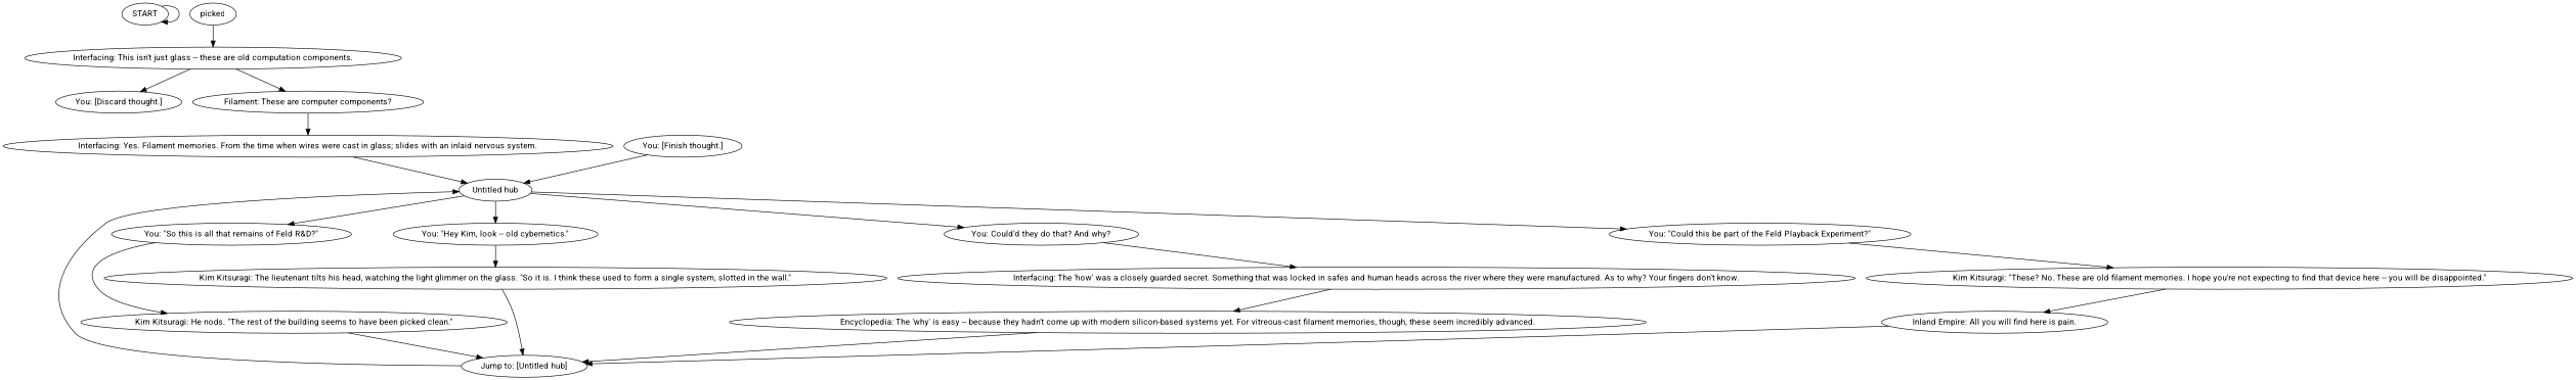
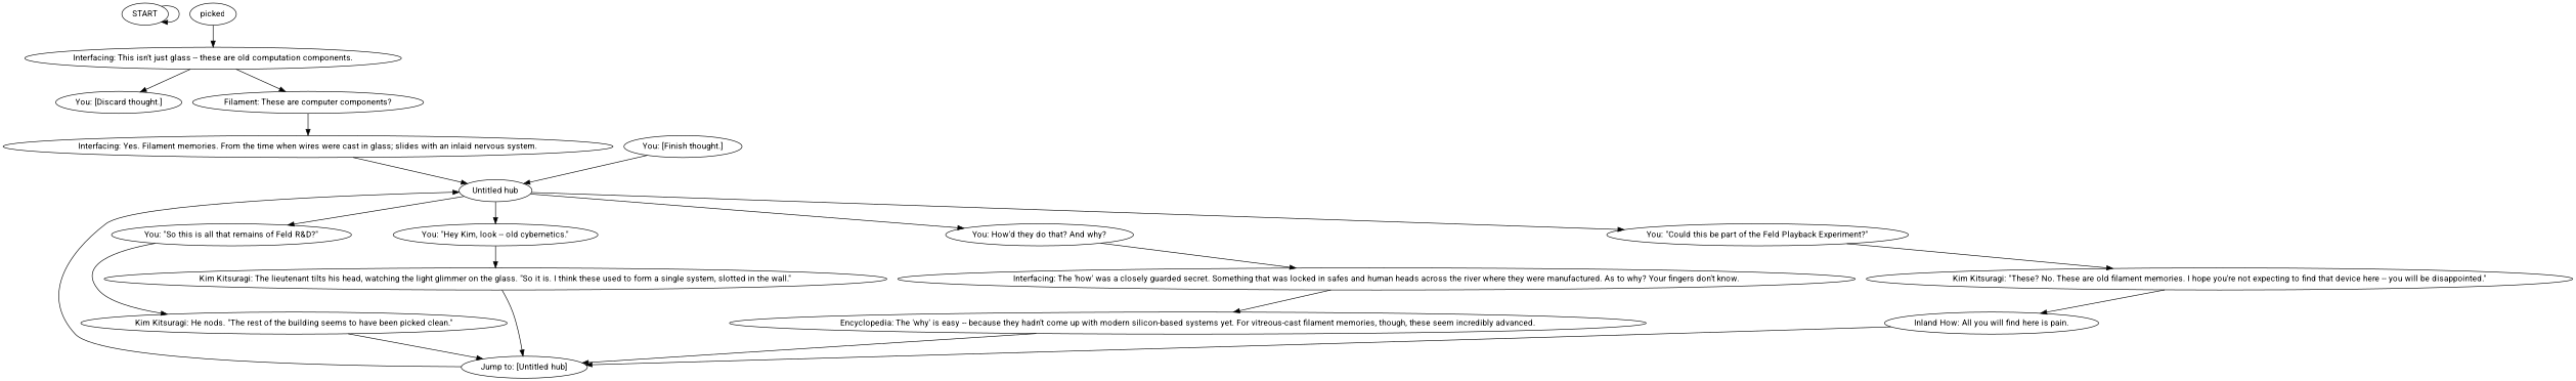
  digraph {
    fontname=Roboto
    node [fontname=Roboto]
    edge [fontname=Roboto]
    n1 [label=START]
    n2 [label=picked]
    n3 [label="Interfacing: This isn't just glass -- these are old computation components."]
    n4 [label="You: [Discard thought.]"]
    n5 [label="Filament: These are computer components?"]
    n6 [label="Interfacing: The 'how' was a closely guarded secret. Something that was locked in safes and human heads across the river where they were manufactured. As to why? Your fingers don't know."]
    n7 [label="Encyclopedia: The 'why' is easy -- because they hadn't come up with modern silicon-based systems yet. For vitreous-cast filament memories, though, these seem incredibly advanced."]
    n8 [label="Jump to: [Untitled hub]"]
    n9 [label="You: \"So this is all that remains of Feld R&D?\""]
    n10 [label="Kim Kitsuragi: He nods. \"The rest of the building seems to have been picked clean.\""]
-   n11 [label="Inland Empire: All you will find here is pain."]
+   n11 [label="Inland How: All you will find here is pain."]
    n12 [label="Untitled hub"]
    n13 [label="Interfacing: Yes. Filament memories. From the time when wires were cast in glass; slides with an inlaid nervous system."]
    n14 [label="You: \"Hey Kim, look -- old cybernetics.\""]
-   n15 [label="You: Could'd they do that? And why?"]
+   n15 [label="You: How'd they do that? And why?"]
    n16 [label="You: \"Could this be part of the Feld Playback Experiment?\""]
    n17 [label="Kim Kitsuragi: The lieutenant tilts his head, watching the light glimmer on the glass. \"So it is. I think these used to form a single system, slotted in the wall.\""]
    n18 [label="Kim Kitsuragi: \"These? No. These are old filament memories. I hope you're not expecting to find that device here -- you will be disappointed.\""]
    n19 [label="You: [Finish thought.]"]
    n1 -> n1
    n2 -> n3
    n3 -> n4
    n3 -> n5
    n5 -> n13
    n6 -> n7
    n7 -> n8
    n8 -> n12
    n9 -> n10
    n10 -> n8
    n11 -> n8
    n12 -> n9
    n12 -> n14
    n12 -> n15
    n12 -> n16
    n13 -> n12
    n14 -> n17
    n15 -> n6
    n16 -> n18
    n17 -> n8
    n18 -> n11
    n19 -> n12
  }
